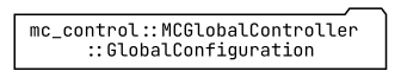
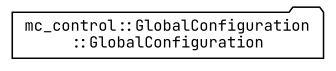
  digraph {
    rankdir=TB
    fontname="JetBrains Mono"
-   n1 [color=black fillcolor=white fontname="JetBrains Mono" fontsize=10 height=0.2 label="mc_control::MCGlobalController\l::GlobalConfiguration" shape=folder style=filled width=0.4]
+   n1 [color=black fillcolor=white fontname="JetBrains Mono" fontsize=10 height=0.2 label="mc_control::GlobalConfiguration\l::GlobalConfiguration" shape=folder style=filled width=0.4]
  }
